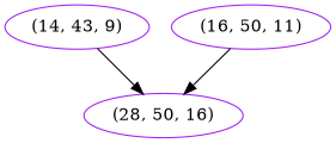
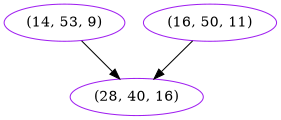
  digraph {
    node [color=purple]
-   "(14, 53, 9)" [label="(14, 43, 9)"]
-   "(28, 40, 16)" [label="(28, 50, 16)"]
+   "(14, 53, 9)"
+   "(28, 40, 16)"
    "(16, 50, 11)"
    "(14, 53, 9)" -> "(28, 40, 16)"
    "(16, 50, 11)" -> "(28, 40, 16)"
  }
